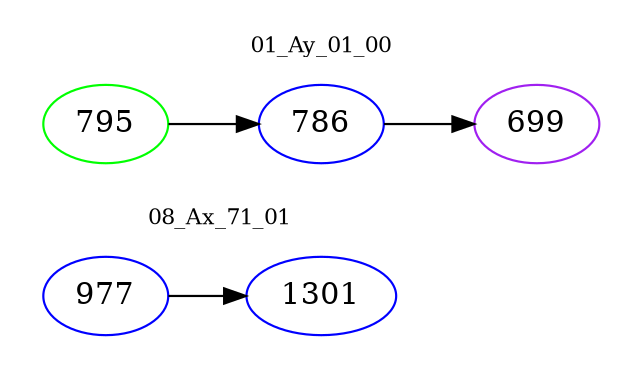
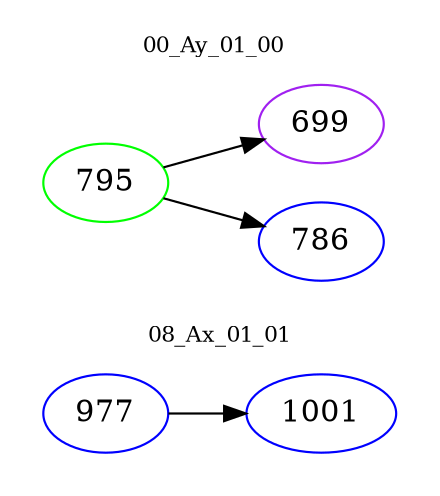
  digraph {
    rankdir=LR
    node [color=blue]
    edge [color=black]
    n1 [label=977]
-   n2 [label=1301]
+   n2 [label=1001]
    n3 [color=green label=795]
    n4 [label=786]
    n5 [color=purple label=699]
    subgraph cluster_1 {
      color=white
      fontsize=10
-     label="08_Ax_71_01"
+     label="08_Ax_01_01"
      n1
      n2
    }
    subgraph cluster_2 {
      color=white
      fontsize=10
-     label="01_Ay_01_00"
+     label="00_Ay_01_00"
      n3
      n4
      n5
    }
    n1 -> n2
    n3 -> n4
-   n4 -> n5
+   n3 -> n5
  }
